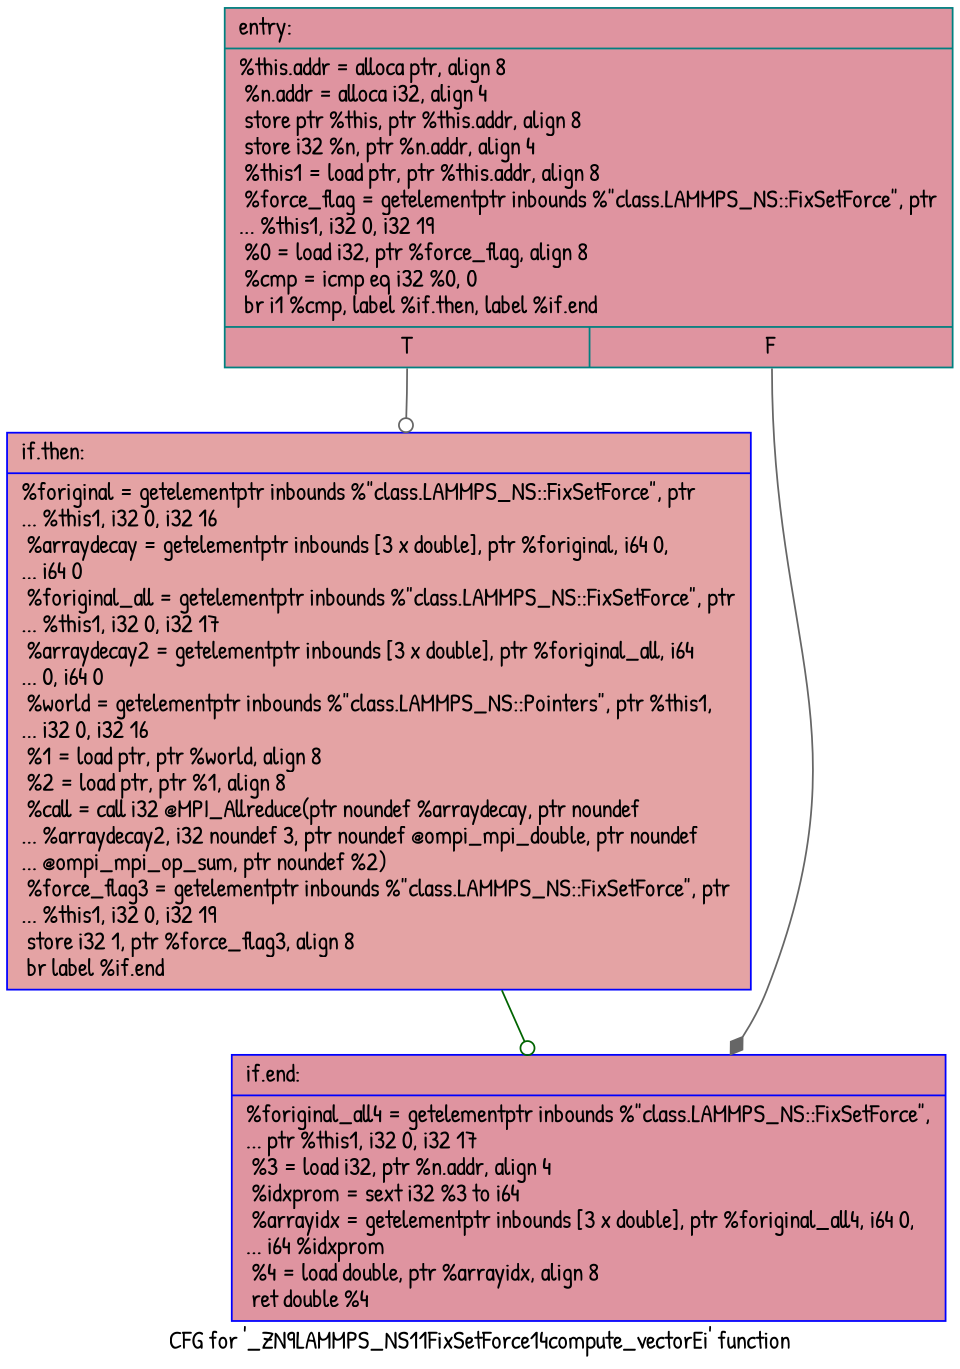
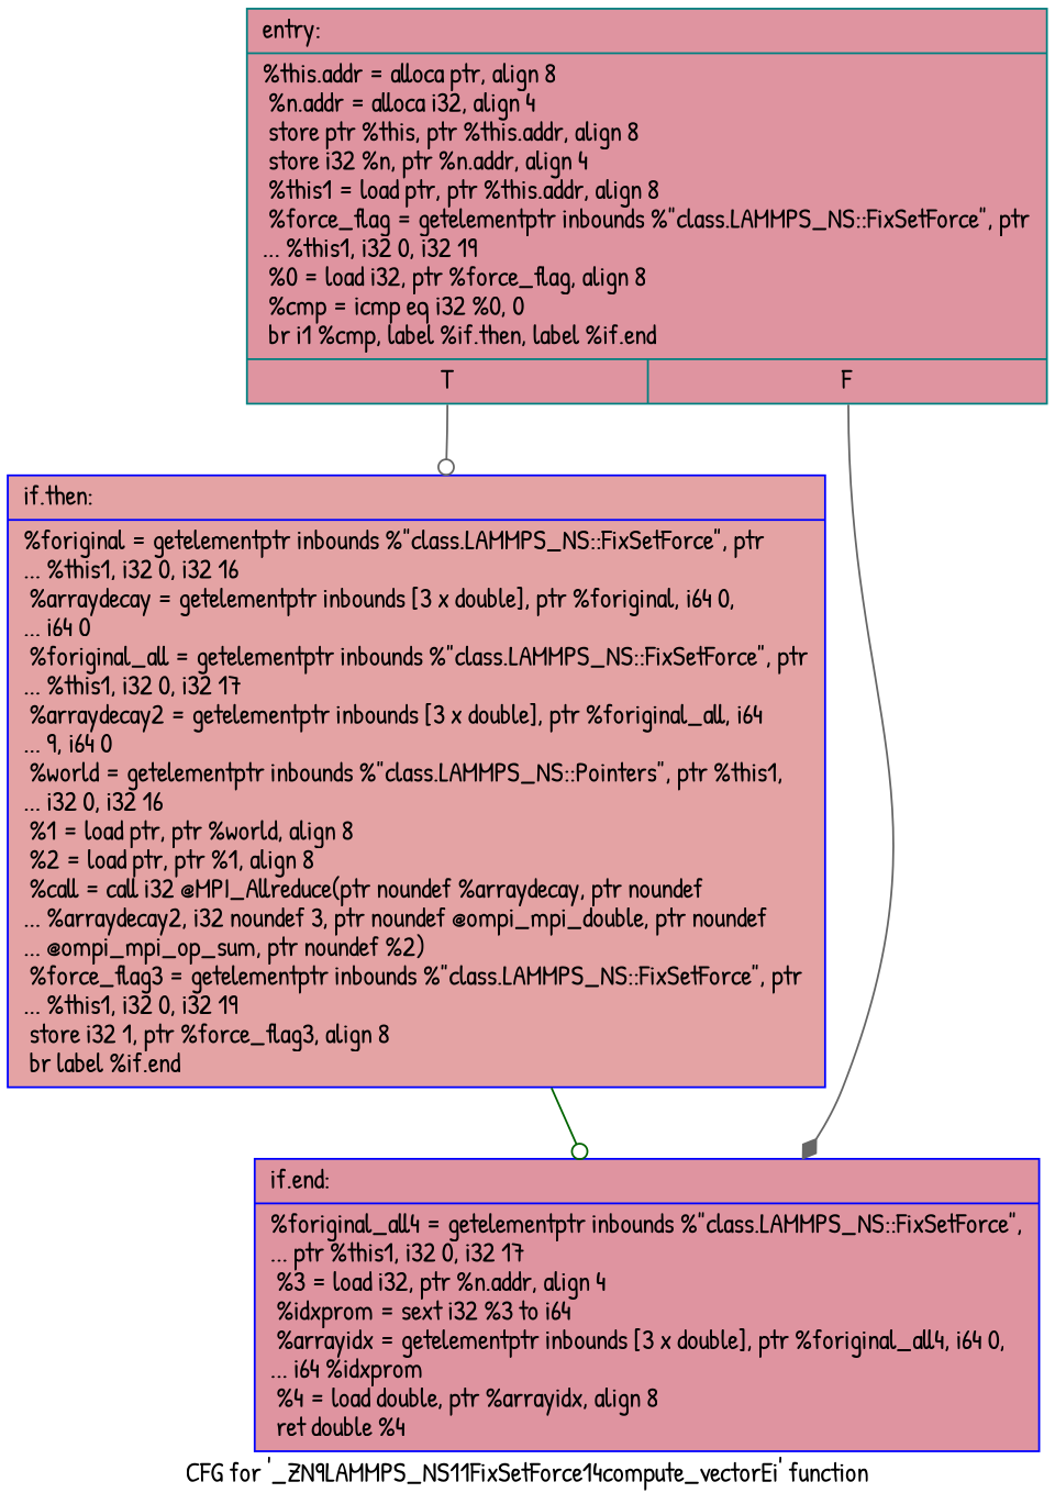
  digraph {
    label="CFG for '_ZN9LAMMPS_NS11FixSetForce14compute_vectorEi' function"
    fontname="Patrick Hand"
    node [color=blue fillcolor="#b70d2870" fontname="Patrick Hand" shape=record style=filled]
    edge [color=gray40 arrowhead=odot fontname="Patrick Hand"]
    n1 [color=teal label="{entry:\l|  %this.addr = alloca ptr, align 8\l  %n.addr = alloca i32, align 4\l  store ptr %this, ptr %this.addr, align 8\l  store i32 %n, ptr %n.addr, align 4\l  %this1 = load ptr, ptr %this.addr, align 8\l  %force_flag = getelementptr inbounds %\"class.LAMMPS_NS::FixSetForce\", ptr\l... %this1, i32 0, i32 19\l  %0 = load i32, ptr %force_flag, align 8\l  %cmp = icmp eq i32 %0, 0\l  br i1 %cmp, label %if.then, label %if.end\l|{<s0>T|<s1>F}}"]
-   n2 [fillcolor="#c32e3170" label="{if.then:\l|  %foriginal = getelementptr inbounds %\"class.LAMMPS_NS::FixSetForce\", ptr\l... %this1, i32 0, i32 16\l  %arraydecay = getelementptr inbounds [3 x double], ptr %foriginal, i64 0,\l... i64 0\l  %foriginal_all = getelementptr inbounds %\"class.LAMMPS_NS::FixSetForce\", ptr\l... %this1, i32 0, i32 17\l  %arraydecay2 = getelementptr inbounds [3 x double], ptr %foriginal_all, i64\l... 0, i64 0\l  %world = getelementptr inbounds %\"class.LAMMPS_NS::Pointers\", ptr %this1,\l... i32 0, i32 16\l  %1 = load ptr, ptr %world, align 8\l  %2 = load ptr, ptr %1, align 8\l  %call = call i32 @MPI_Allreduce(ptr noundef %arraydecay, ptr noundef\l... %arraydecay2, i32 noundef 3, ptr noundef @ompi_mpi_double, ptr noundef\l... @ompi_mpi_op_sum, ptr noundef %2)\l  %force_flag3 = getelementptr inbounds %\"class.LAMMPS_NS::FixSetForce\", ptr\l... %this1, i32 0, i32 19\l  store i32 1, ptr %force_flag3, align 8\l  br label %if.end\l}"]
+   n2 [fillcolor="#c32e3170" label="{if.then:\l|  %foriginal = getelementptr inbounds %\"class.LAMMPS_NS::FixSetForce\", ptr\l... %this1, i32 0, i32 16\l  %arraydecay = getelementptr inbounds [3 x double], ptr %foriginal, i64 0,\l... i64 0\l  %foriginal_all = getelementptr inbounds %\"class.LAMMPS_NS::FixSetForce\", ptr\l... %this1, i32 0, i32 17\l  %arraydecay2 = getelementptr inbounds [3 x double], ptr %foriginal_all, i64\l... 9, i64 0\l  %world = getelementptr inbounds %\"class.LAMMPS_NS::Pointers\", ptr %this1,\l... i32 0, i32 16\l  %1 = load ptr, ptr %world, align 8\l  %2 = load ptr, ptr %1, align 8\l  %call = call i32 @MPI_Allreduce(ptr noundef %arraydecay, ptr noundef\l... %arraydecay2, i32 noundef 3, ptr noundef @ompi_mpi_double, ptr noundef\l... @ompi_mpi_op_sum, ptr noundef %2)\l  %force_flag3 = getelementptr inbounds %\"class.LAMMPS_NS::FixSetForce\", ptr\l... %this1, i32 0, i32 19\l  store i32 1, ptr %force_flag3, align 8\l  br label %if.end\l}"]
    n3 [label="{if.end:\l|  %foriginal_all4 = getelementptr inbounds %\"class.LAMMPS_NS::FixSetForce\",\l... ptr %this1, i32 0, i32 17\l  %3 = load i32, ptr %n.addr, align 4\l  %idxprom = sext i32 %3 to i64\l  %arrayidx = getelementptr inbounds [3 x double], ptr %foriginal_all4, i64 0,\l... i64 %idxprom\l  %4 = load double, ptr %arrayidx, align 8\l  ret double %4\l}"]
    n1 -> n2 [tailport=s0]
    n1 -> n3 [tailport=s1 arrowhead=diamond]
    n2 -> n3 [color=darkgreen]
  }
